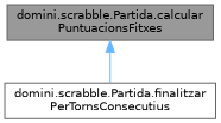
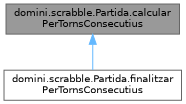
  digraph {
    rankdir=TB
    node [fontname=Helvetica fontsize=10 shape=box style=filled]
-   n1 [color=gray40 fillcolor=grey60 fontcolor=black height=0.2 label="domini.scrabble.Partida.calcular\lPuntuacionsFitxes" width=0.4]
+   n1 [color=gray40 fillcolor=grey60 fontcolor=black height=0.2 label="domini.scrabble.Partida.calcular\lPerTornsConsecutius" width=0.4]
    n2 [color=grey40 fillcolor=white height=0.2 label="domini.scrabble.Partida.finalitzar\lPerTornsConsecutius" width=0.4]
    n1 -> n2 [color=steelblue1 dir=back fontname=Helvetica fontsize=10 labelfontname=Helvetica labelfontsize=10 style=solid]
  }
